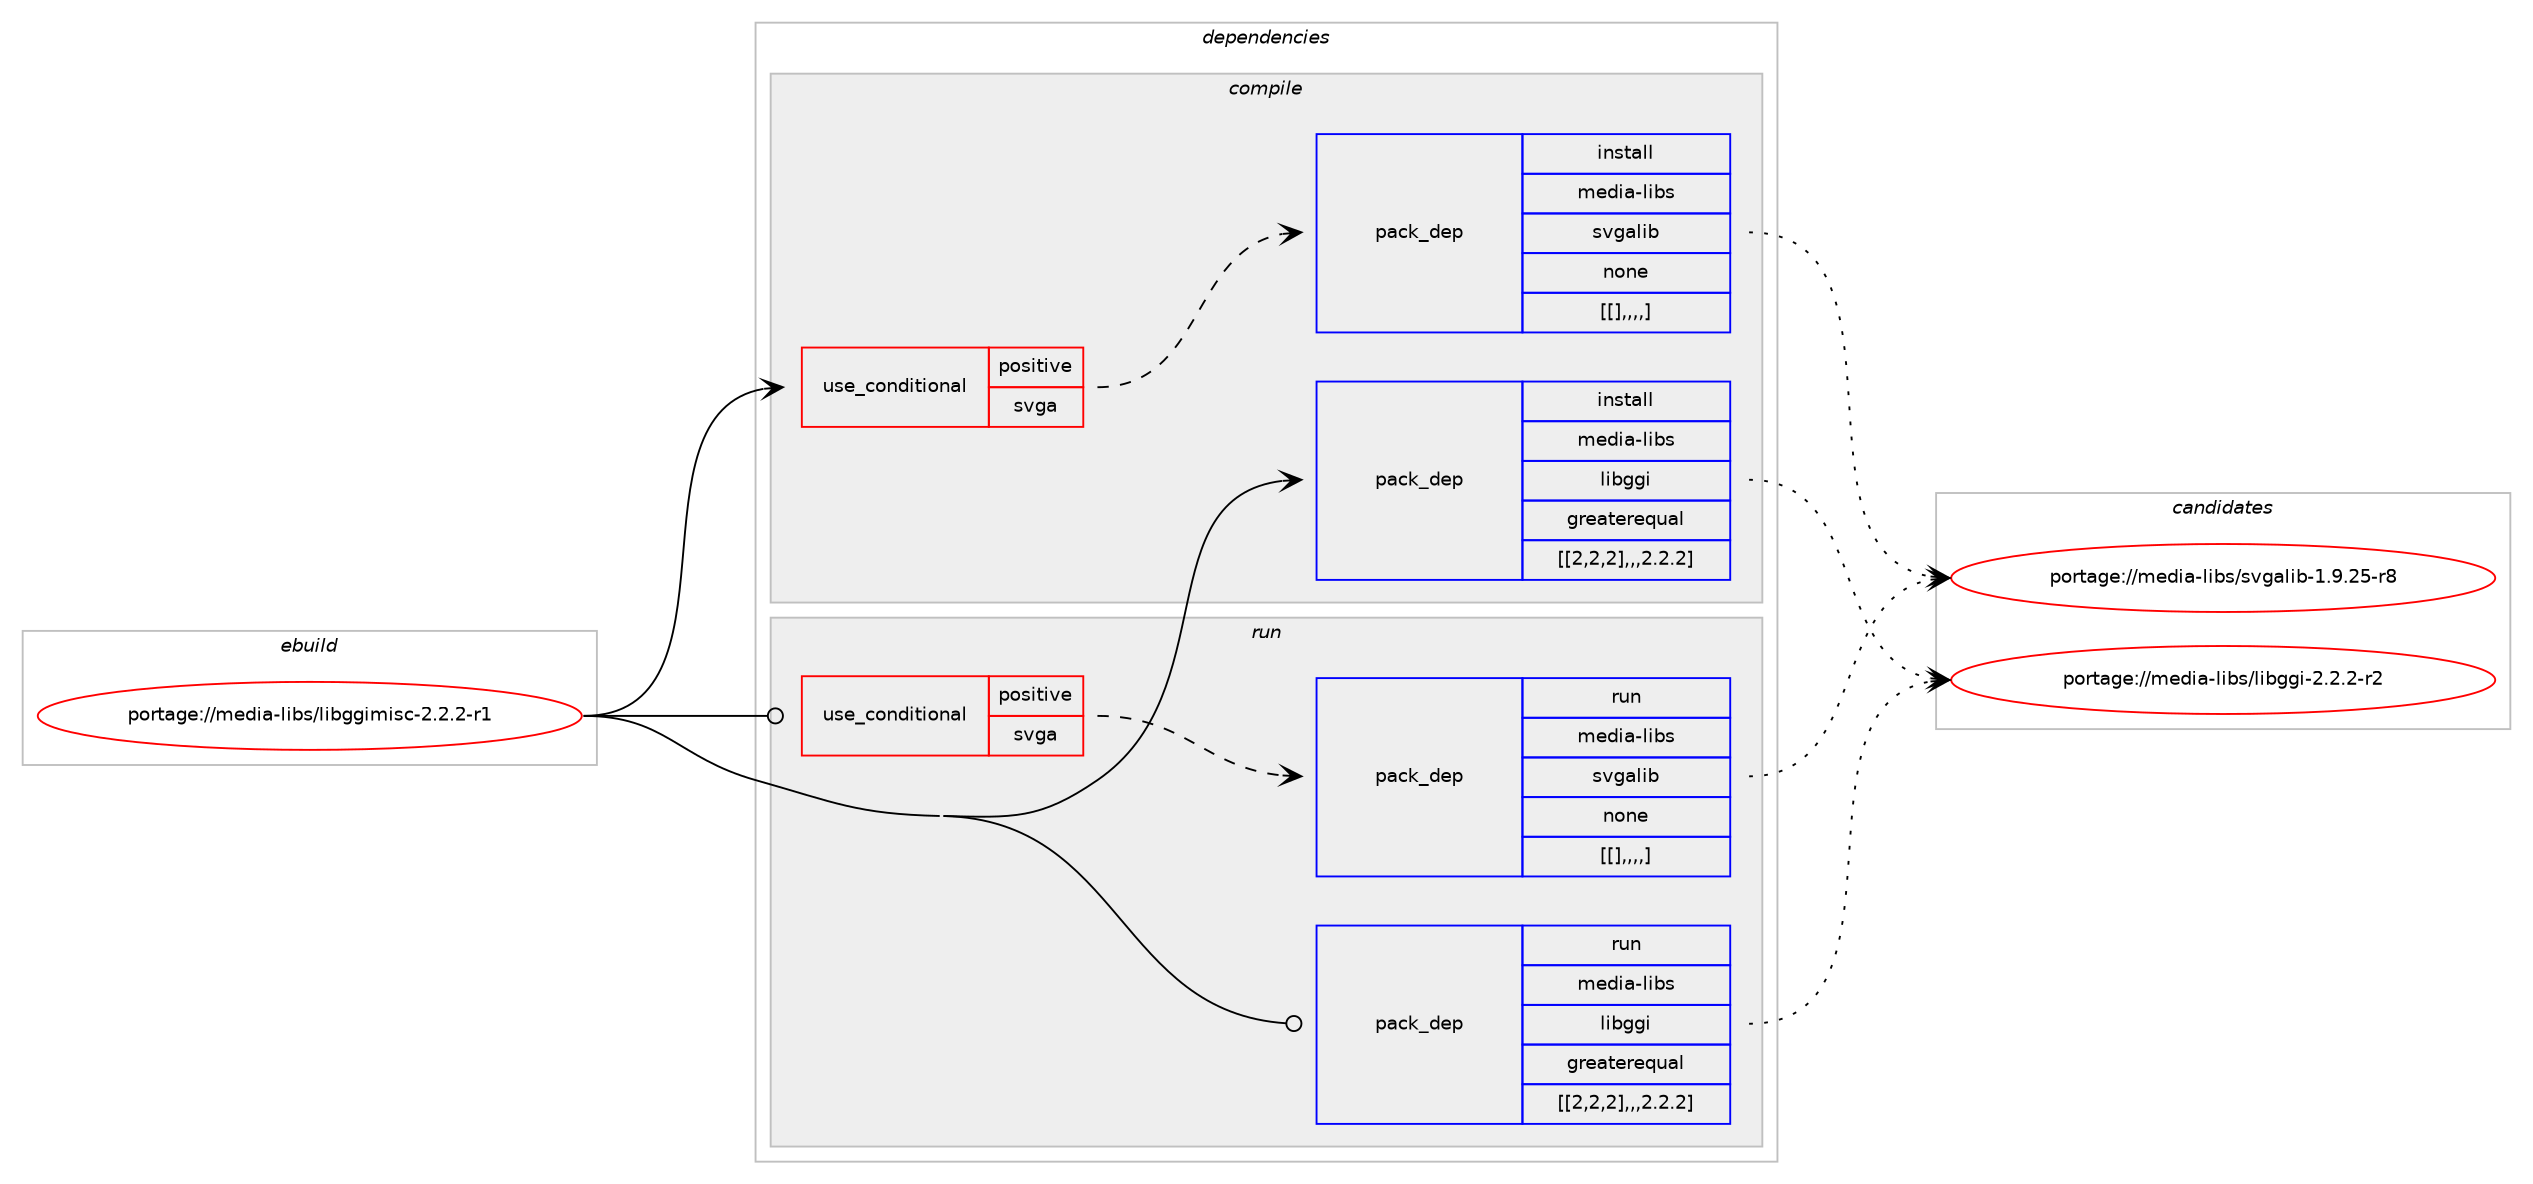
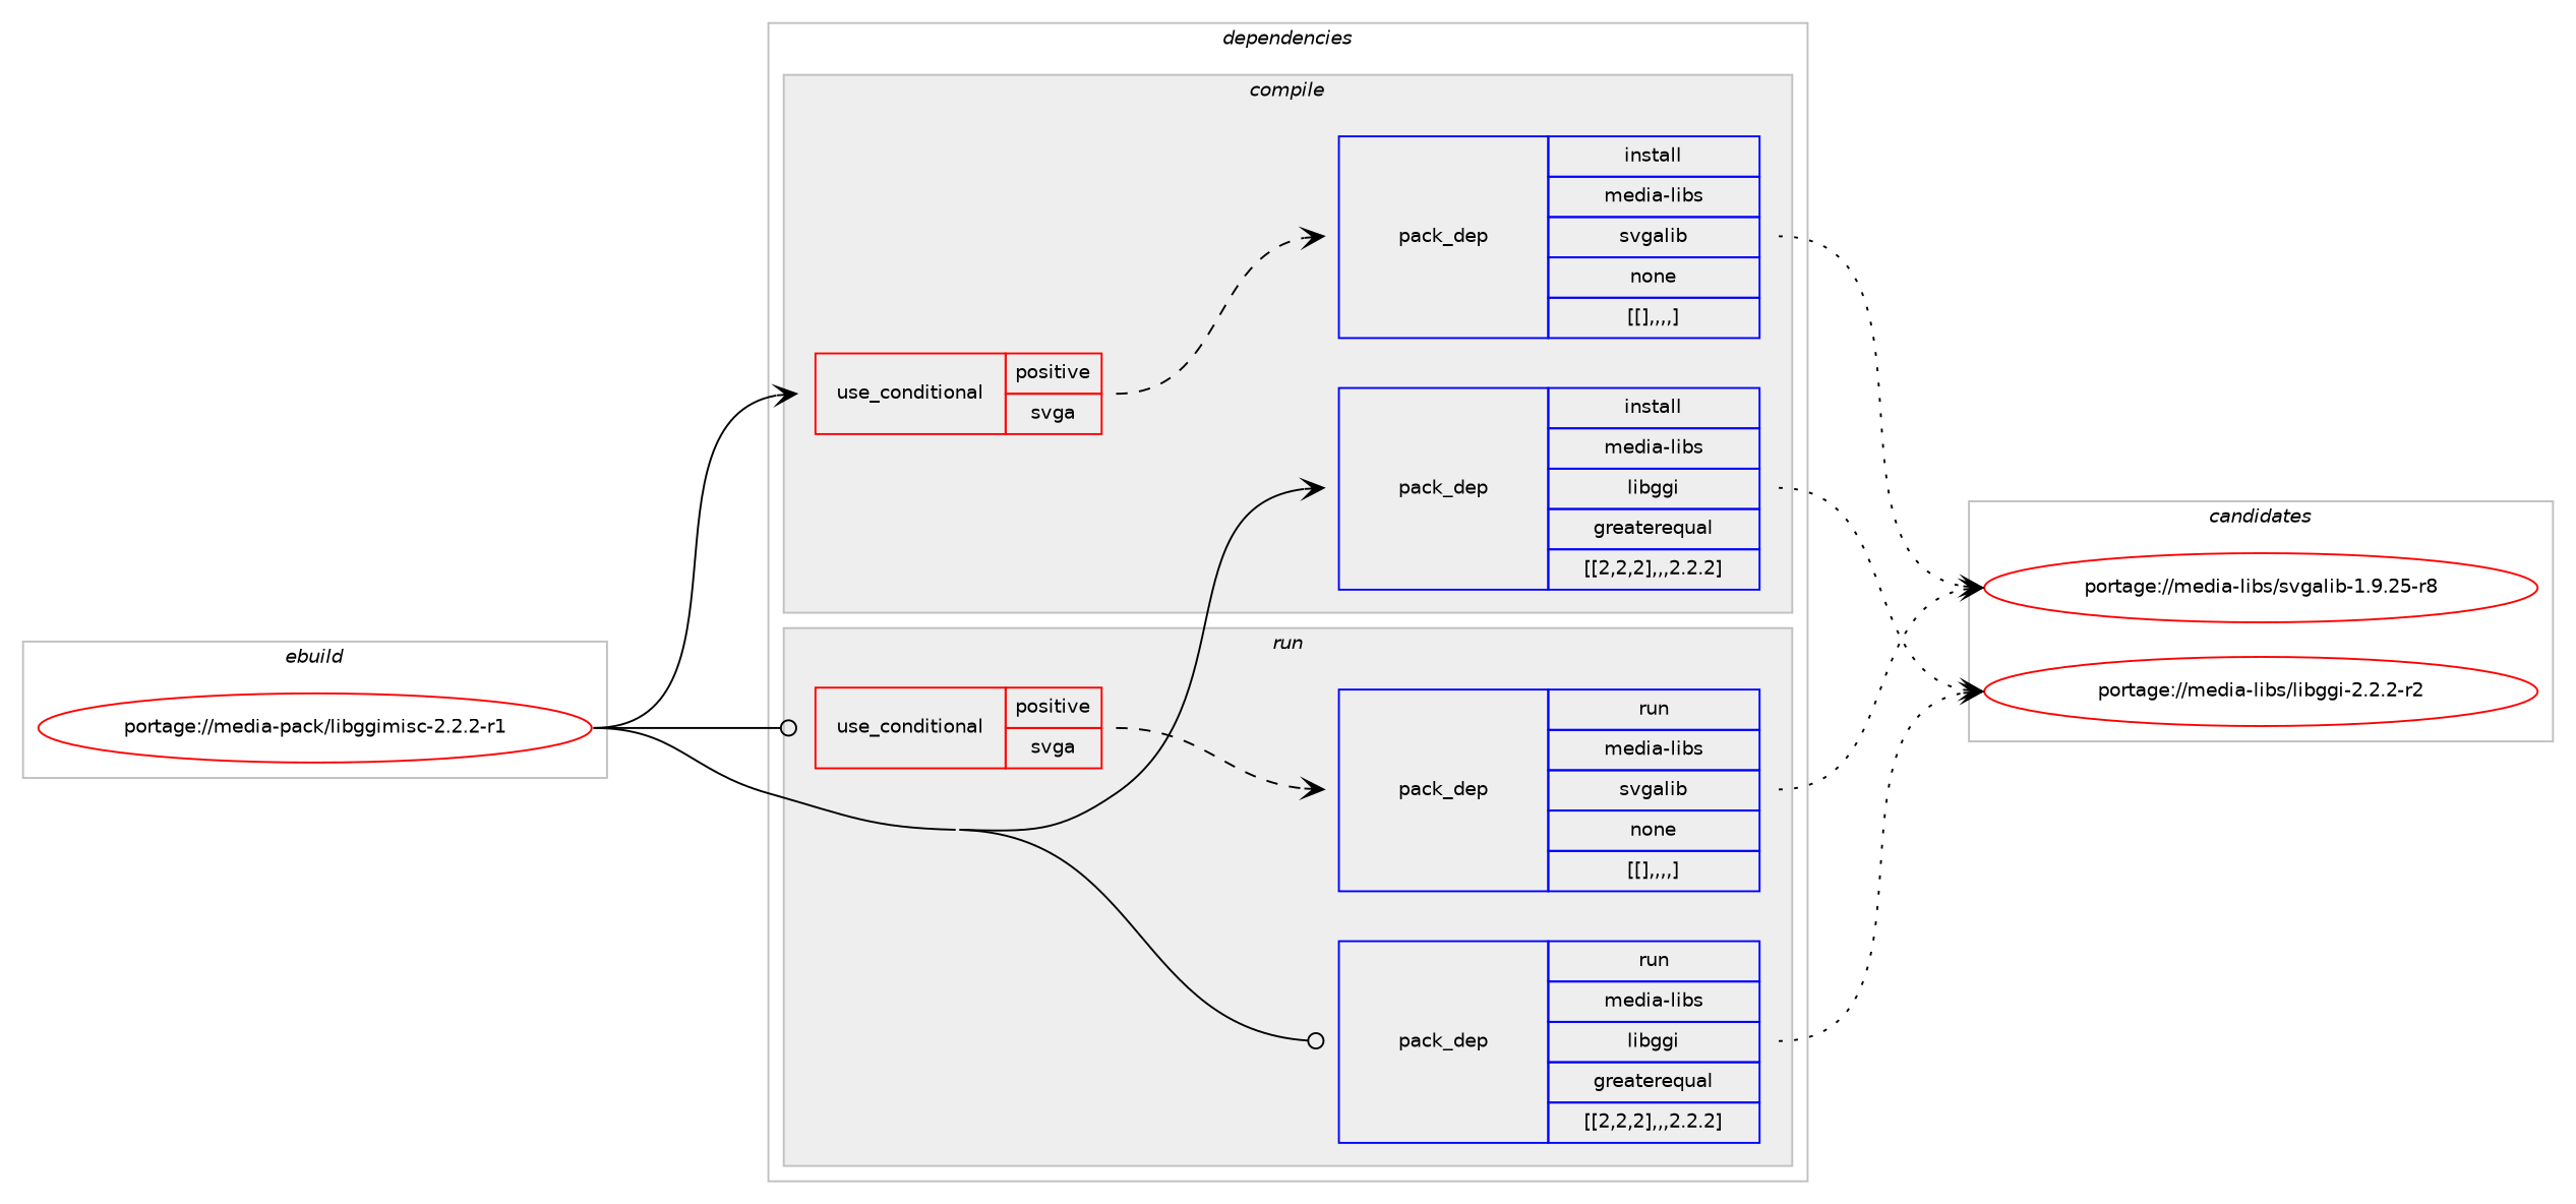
  digraph {
    compound=true
    concentrate=true
    fontname=Helvetica
    fontsize=10
    newrank=true
    rankdir=LR
    ranksep=1.5
    node [color=red fontname=Helvetica fontsize=10 shape=none]
    edge [arrowhead=vee headport=w style=solid tailport=e weight=20]
-   n1 [label="portage://media-libs/libggimisc-2.2.2-r1" width=4 shape=""]
+   n1 [label="portage://media-pack/libggimisc-2.2.2-r1" width=4 shape=""]
    n2 [color=blue label=<<TABLE BORDER="0" CELLBORDER="1" CELLSPACING="0" CELLPADDING="4" WIDTH="220"><TR><TD ROWSPAN="6" CELLPADDING="30">pack_dep</TD></TR><TR><TD WIDTH="110">install</TD></TR><TR><TD>media-libs</TD></TR><TR><TD>svgalib</TD></TR><TR><TD>none</TD></TR><TR><TD>[[],,,,]</TD></TR></TABLE>>]
    n3 [label=<<TABLE BORDER="0" CELLBORDER="1" CELLSPACING="0" CELLPADDING="4"><TR><TD ROWSPAN="3" CELLPADDING="10">use_conditional</TD></TR><TR><TD>positive</TD></TR><TR><TD>svga</TD></TR></TABLE>>]
    n4 [color=blue label=<<TABLE BORDER="0" CELLBORDER="1" CELLSPACING="0" CELLPADDING="4" WIDTH="220"><TR><TD ROWSPAN="6" CELLPADDING="30">pack_dep</TD></TR><TR><TD WIDTH="110">install</TD></TR><TR><TD>media-libs</TD></TR><TR><TD>libggi</TD></TR><TR><TD>greaterequal</TD></TR><TR><TD>[[2,2,2],,,2.2.2]</TD></TR></TABLE>>]
    n5 [color=blue label=<<TABLE BORDER="0" CELLBORDER="1" CELLSPACING="0" CELLPADDING="4" WIDTH="220"><TR><TD ROWSPAN="6" CELLPADDING="30">pack_dep</TD></TR><TR><TD WIDTH="110">run</TD></TR><TR><TD>media-libs</TD></TR><TR><TD>svgalib</TD></TR><TR><TD>none</TD></TR><TR><TD>[[],,,,]</TD></TR></TABLE>>]
    n6 [label=<<TABLE BORDER="0" CELLBORDER="1" CELLSPACING="0" CELLPADDING="4"><TR><TD ROWSPAN="3" CELLPADDING="10">use_conditional</TD></TR><TR><TD>positive</TD></TR><TR><TD>svga</TD></TR></TABLE>>]
    n7 [color=blue label=<<TABLE BORDER="0" CELLBORDER="1" CELLSPACING="0" CELLPADDING="4" WIDTH="220"><TR><TD ROWSPAN="6" CELLPADDING="30">pack_dep</TD></TR><TR><TD WIDTH="110">run</TD></TR><TR><TD>media-libs</TD></TR><TR><TD>libggi</TD></TR><TR><TD>greaterequal</TD></TR><TR><TD>[[2,2,2],,,2.2.2]</TD></TR></TABLE>>]
    n8 [label="portage://media-libs/svgalib-1.9.25-r8" width=4 shape=""]
    n9 [label="portage://media-libs/libggi-2.2.2-r2" width=4 shape=""]
    subgraph cluster_1 {
      color=gray
      label=<<i>ebuild</i>>
      n1
    }
    subgraph cluster_2 {
      color=gray
      label=<<i>dependencies</i>>
      subgraph cluster_3 {
        color=gray
        fillcolor="#eeeeee"
        label=<<i>compile</i>>
        style=filled
        subgraph sub_4 {
          color=gray
          fillcolor="#eeeeee"
          label=<<i>compile</i>>
          style=filled
          n3
          subgraph sub_5 {
            color=gray
            fillcolor="#eeeeee"
            label=<<i>compile</i>>
            style=filled
            n2
          }
        }
        subgraph sub_6 {
          color=gray
          fillcolor="#eeeeee"
          label=<<i>compile</i>>
          style=filled
          n4
        }
      }
      subgraph cluster_7 {
        color=gray
        fillcolor="#eeeeee"
        label=<<i>compile and run</i>>
        style=filled
      }
      subgraph cluster_8 {
        color=gray
        fillcolor="#eeeeee"
        label=<<i>run</i>>
        style=filled
        subgraph sub_9 {
          color=gray
          fillcolor="#eeeeee"
          label=<<i>run</i>>
          style=filled
          n6
          subgraph sub_10 {
            color=gray
            fillcolor="#eeeeee"
            label=<<i>run</i>>
            style=filled
            n5
          }
        }
        subgraph sub_11 {
          color=gray
          fillcolor="#eeeeee"
          label=<<i>run</i>>
          style=filled
          n7
        }
      }
    }
    subgraph cluster_12 {
      color=gray
      label=<<i>candidates</i>>
      rank=same
      subgraph sub_13 {
        color=black
        label=<<i>candidates</i>>
        nodesep=1
        rank=same
        n8
      }
      subgraph sub_14 {
        color=black
        label=<<i>candidates</i>>
        nodesep=1
        rank=same
        n9
      }
      subgraph sub_15 {
        color=black
        label=<<i>candidates</i>>
        nodesep=1
        rank=same
        n8
      }
      subgraph sub_16 {
        color=black
        label=<<i>candidates</i>>
        nodesep=1
        rank=same
        n9
      }
    }
    n1 -> n3
    n1 -> n4
    n1 -> n6 [arrowhead=odot]
    n1 -> n7 [arrowhead=odot]
    n2 -> n8 [style=dotted weight=100]
    n3 -> n2 [style=dashed]
    n4 -> n9 [style=dotted weight=100]
    n5 -> n8 [style=dotted weight=100]
    n6 -> n5 [style=dashed]
    n7 -> n9 [style=dotted weight=100]
  }
